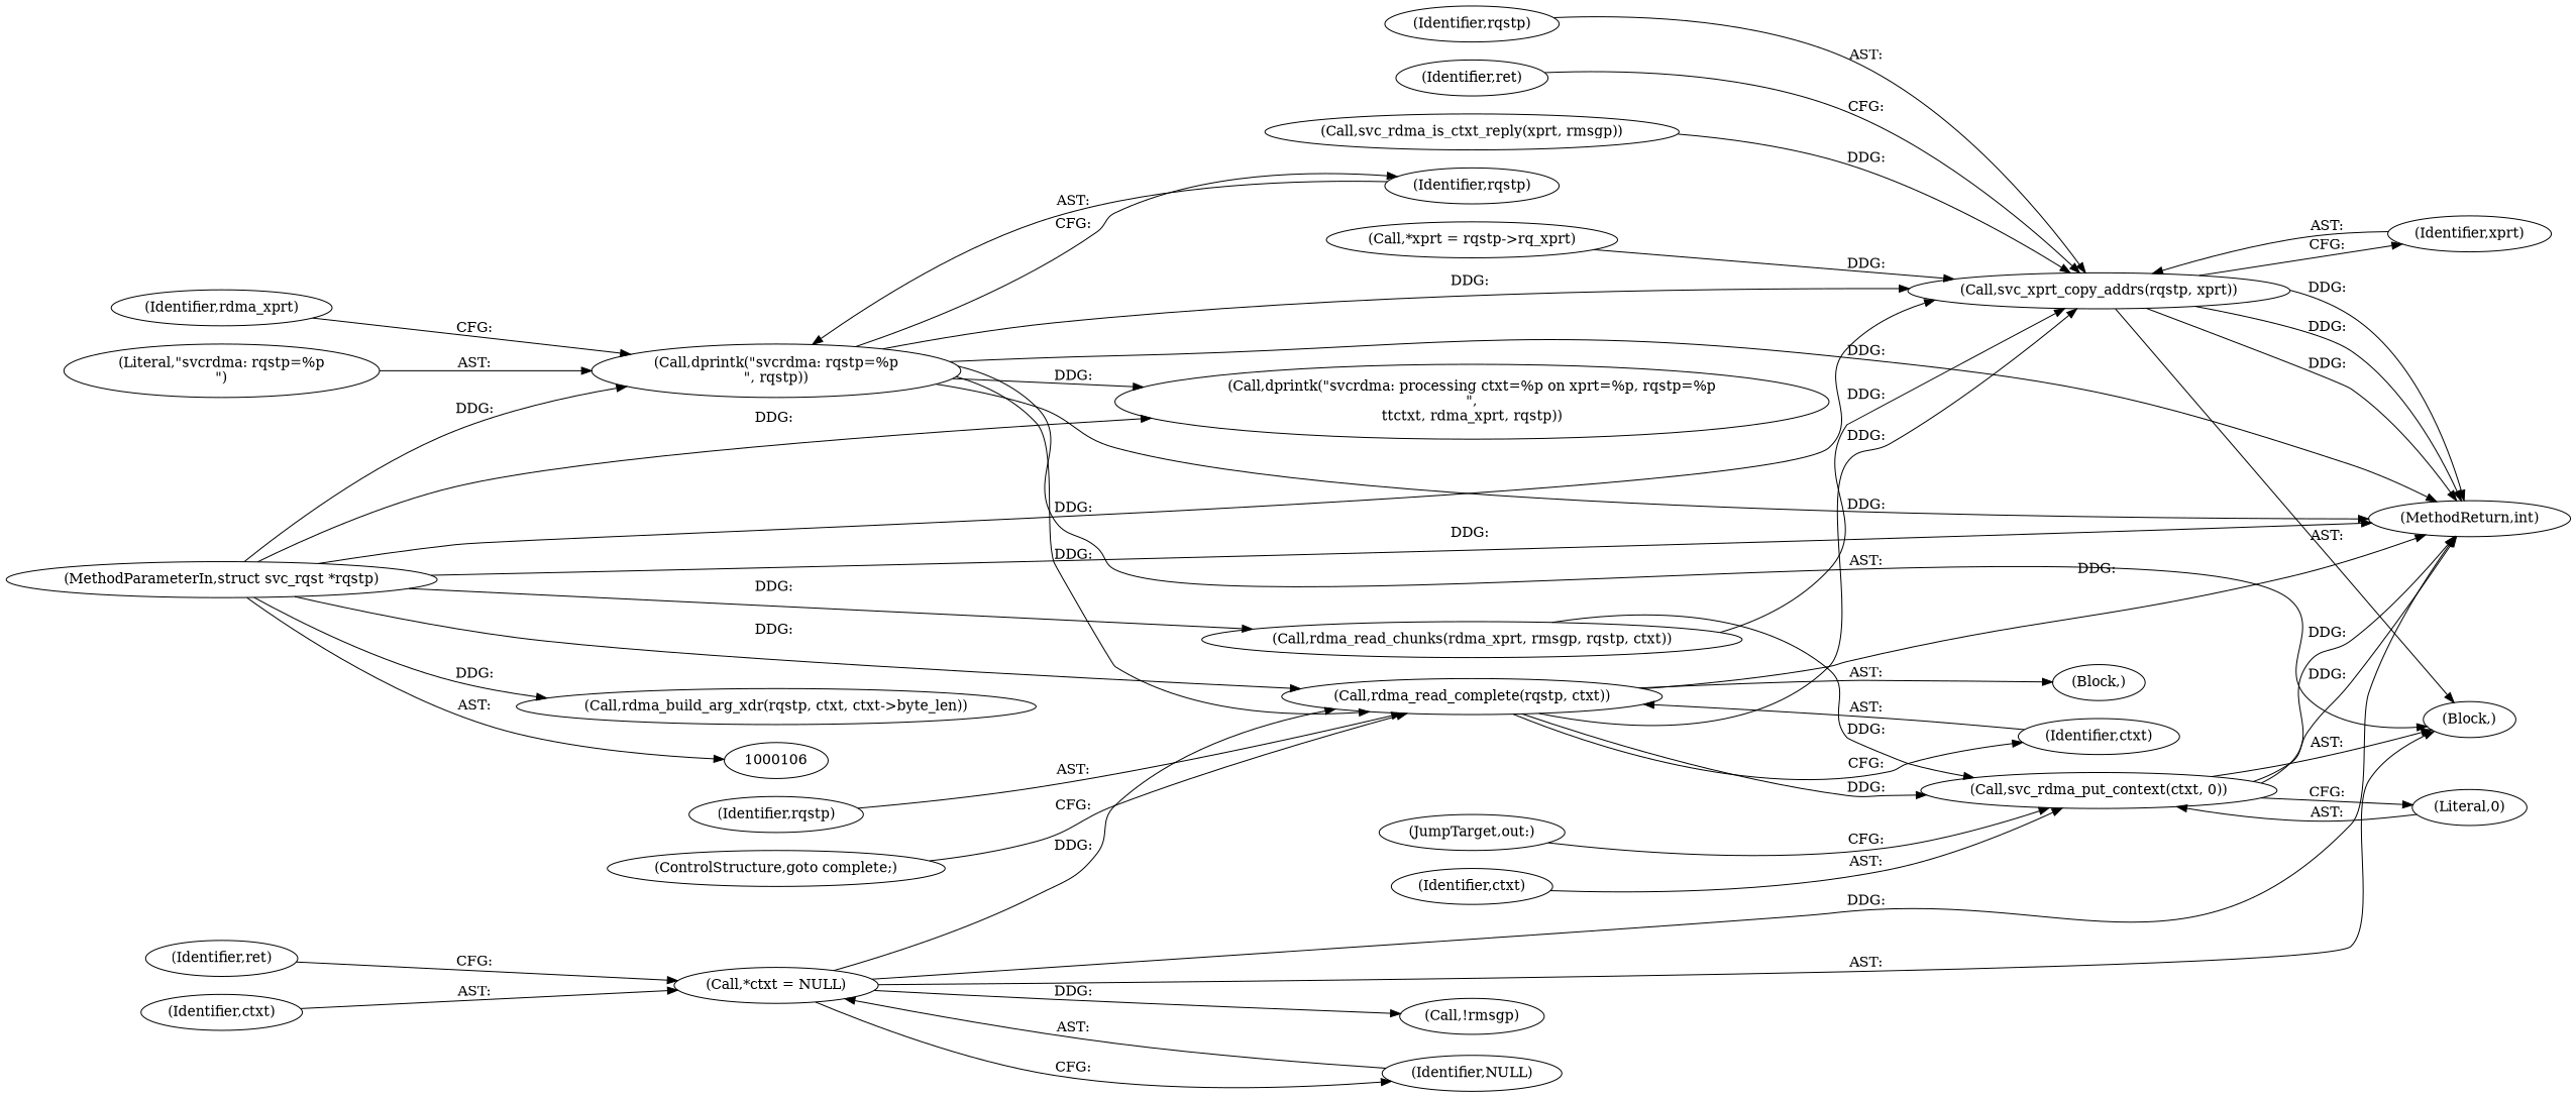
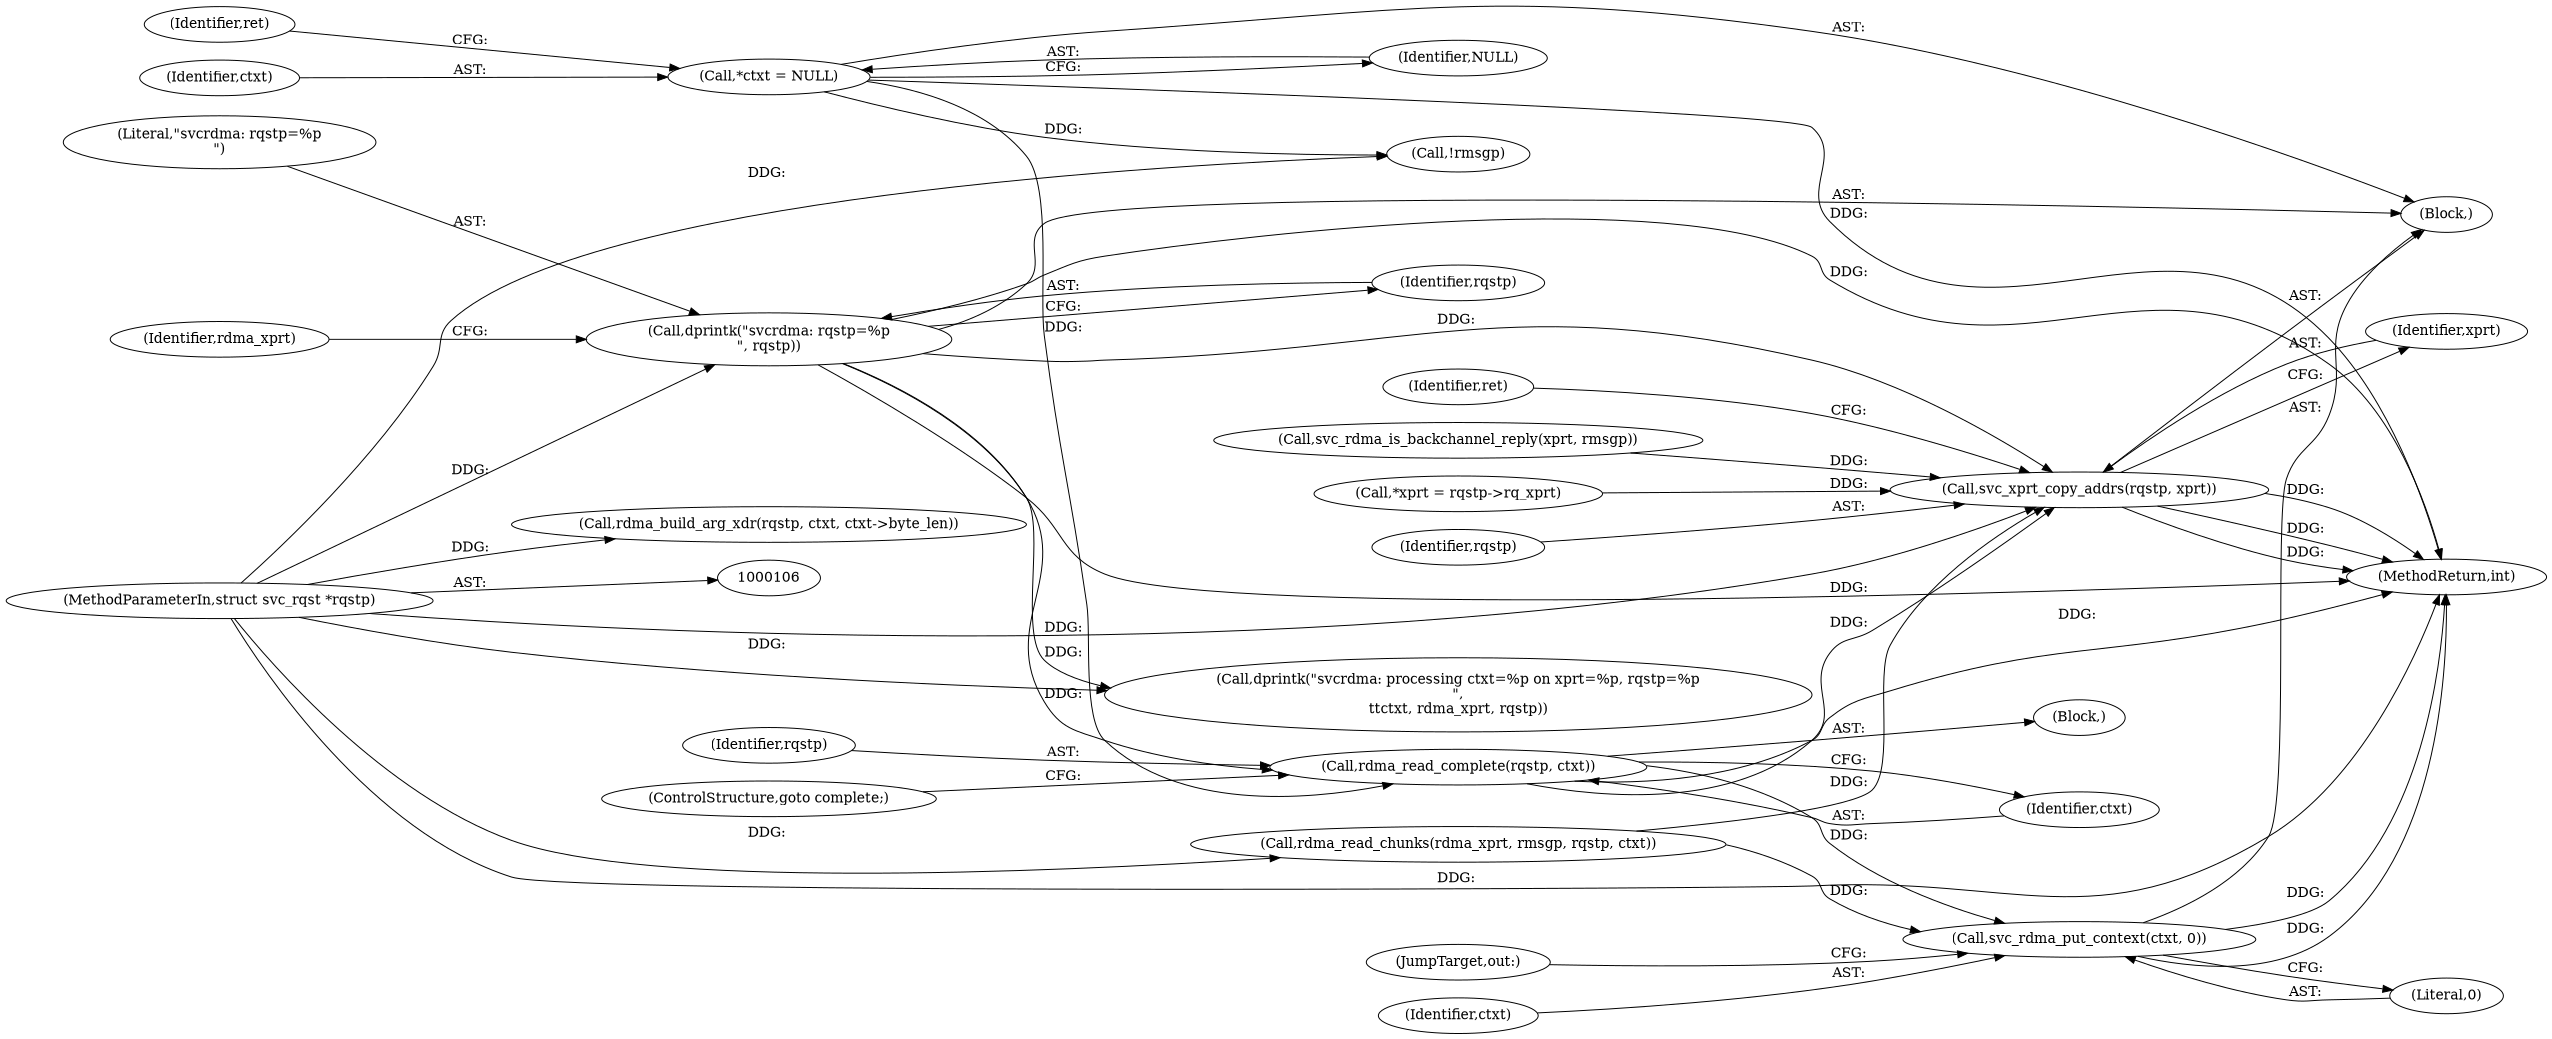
  digraph {
    rankdir=LR
    n1 [label="(Call,rdma_read_complete(rqstp, ctxt))"]
    n2 [label="(Call,svc_rdma_put_context(ctxt, 0))"]
    n3 [label="(Call,svc_xprt_copy_addrs(rqstp, xprt))"]
    n4 [label="(Identifier,ctxt)"]
    n5 [label="(MethodReturn,int)"]
    n6 [label="(Block,)"]
    n7 [label="(Block,)"]
    n8 [label="(Literal,0)"]
    n9 [label="(Identifier,xprt)"]
    n10 [label="(Call,dprintk(\"svcrdma: rqstp=%p\n\", rqstp))"]
    n11 [label="(Identifier,rqstp)"]
    n12 [label="(Call,dprintk(\"svcrdma: processing ctxt=%p on xprt=%p, rqstp=%p\n\",\n\t\tctxt, rdma_xprt, rqstp))"]
    n13 [label="(MethodParameterIn,struct svc_rqst *rqstp)"]
    n14 [label="(Call,rdma_read_chunks(rdma_xprt, rmsgp, rqstp, ctxt))"]
    n15 [label="(Call,rdma_build_arg_xdr(rqstp, ctxt, ctxt->byte_len))"]
    1000106
    n17 [label="(Call,*ctxt = NULL)"]
    n18 [label="(Call,!rmsgp)"]
    n19 [label="(Identifier,NULL)"]
    n20 [label="(Identifier,rdma_xprt)"]
    n21 [label="(Identifier,ctxt)"]
    n22 [label="(Identifier,ret)"]
    n23 [label="(Identifier,ret)"]
-   n24 [label="(Call,svc_rdma_is_ctxt_reply(xprt, rmsgp))"]
+   n24 [label="(Call,svc_rdma_is_backchannel_reply(xprt, rmsgp))"]
    n25 [label="(Literal,\"svcrdma: rqstp=%p\n\")"]
    n26 [label="(Identifier,ctxt)"]
    n27 [label="(JumpTarget,out:)"]
    n28 [label="(ControlStructure,goto complete;)"]
    n29 [label="(Identifier,rqstp)"]
    n30 [label="(Call,*xprt = rqstp->rq_xprt)"]
    n31 [label="(Identifier,rqstp)"]
    n1 -> n2 [label="DDG: "]
    n1 -> n3 [label="DDG: "]
    n1 -> n4 [label="CFG: "]
    n1 -> n5 [label="DDG: "]
    n1 -> n6 [label="AST: "]
    n2 -> n5 [label="DDG: "]
    n2 -> n5 [label="DDG: "]
    n2 -> n7 [label="AST: "]
    n2 -> n8 [label="CFG: "]
    n3 -> n5 [label="DDG: "]
    n3 -> n5 [label="DDG: "]
    n3 -> n5 [label="DDG: "]
    n3 -> n7 [label="AST: "]
    n3 -> n9 [label="CFG: "]
    n4 -> n1 [label="AST: "]
    n8 -> n2 [label="AST: "]
    n9 -> n3 [label="AST: "]
    n10 -> n1 [label="DDG: "]
    n10 -> n3 [label="DDG: "]
    n10 -> n5 [label="DDG: "]
    n10 -> n5 [label="DDG: "]
    n10 -> n7 [label="AST: "]
    n10 -> n11 [label="CFG: "]
    n10 -> n12 [label="DDG: "]
    n11 -> n10 [label="AST: "]
-   n13 -> n1 [label="DDG: "]
+   n13 -> n18 [label="DDG: "]
    n13 -> n3 [label="DDG: "]
    n13 -> n5 [label="DDG: "]
    n13 -> n10 [label="DDG: "]
    n13 -> n12 [label="DDG: "]
    n13 -> n14 [label="DDG: "]
    n13 -> n15 [label="DDG: "]
    n13 -> 1000106 [label="AST: "]
    n14 -> n2 [label="DDG: "]
    n14 -> n3 [label="DDG: "]
    n17 -> n1 [label="DDG: "]
    n17 -> n5 [label="DDG: "]
    n17 -> n7 [label="AST: "]
    n17 -> n18 [label="DDG: "]
    n17 -> n19 [label="CFG: "]
    n19 -> n17 [label="AST: "]
    n20 -> n10 [label="CFG: "]
    n21 -> n2 [label="AST: "]
    n22 -> n17 [label="CFG: "]
    n23 -> n3 [label="CFG: "]
    n24 -> n3 [label="DDG: "]
    n25 -> n10 [label="AST: "]
    n26 -> n17 [label="AST: "]
    n27 -> n2 [label="CFG: "]
    n28 -> n1 [label="CFG: "]
    n29 -> n1 [label="AST: "]
    n30 -> n3 [label="DDG: "]
    n31 -> n3 [label="AST: "]
  }
